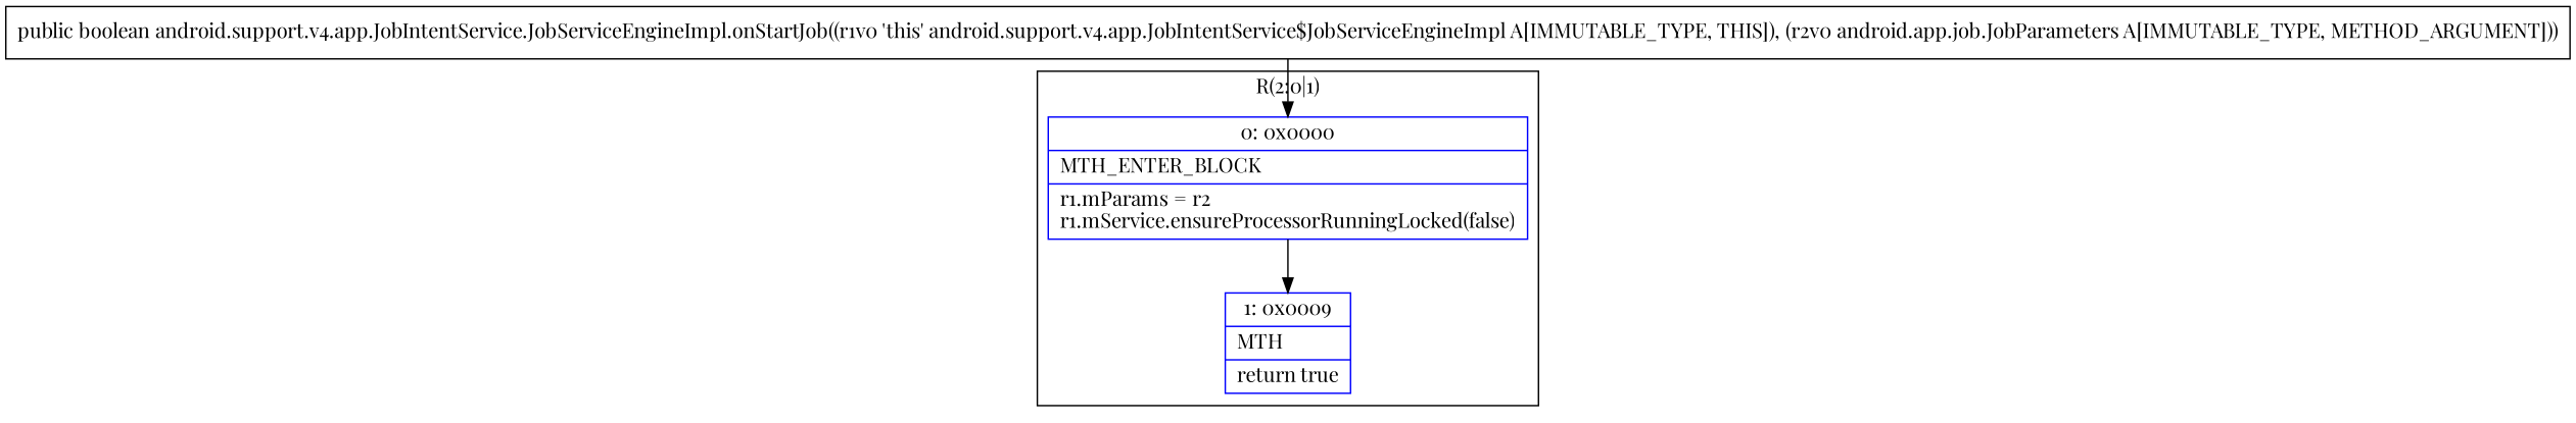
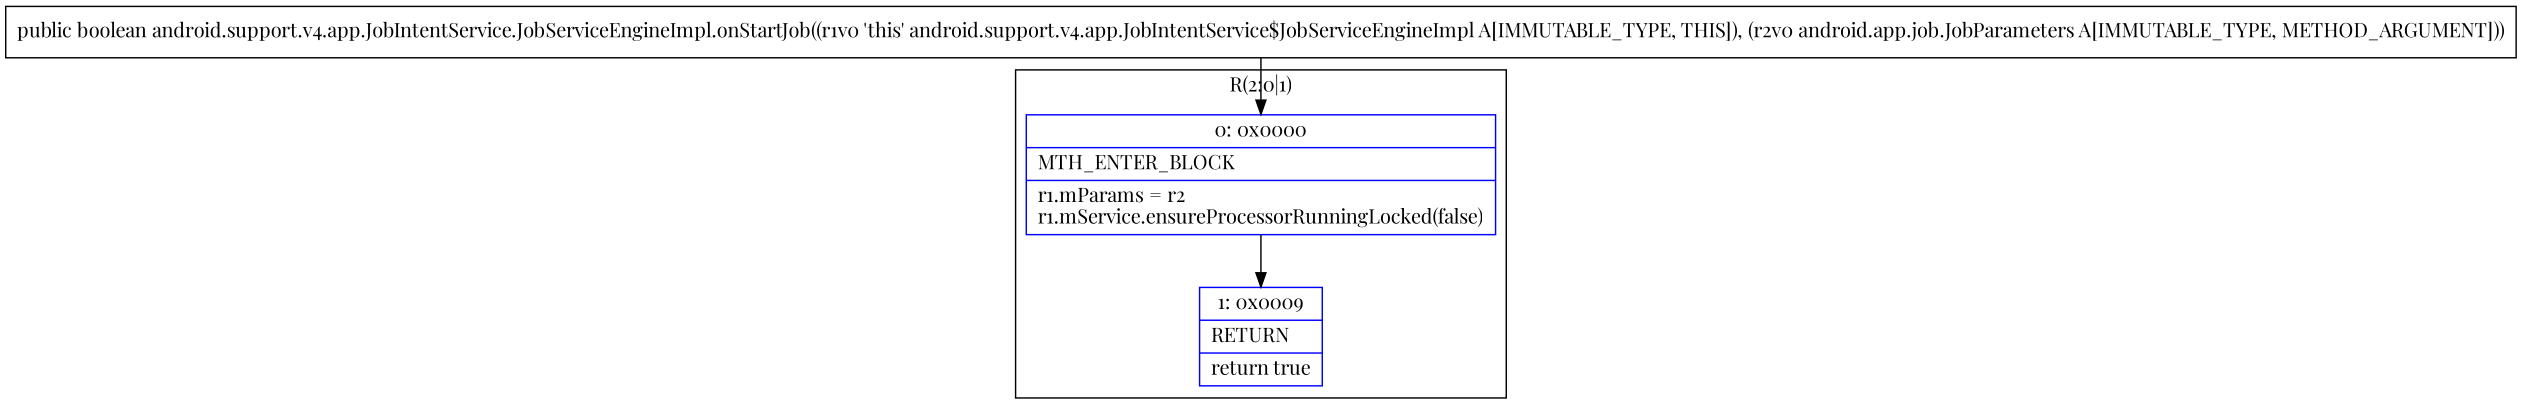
  digraph {
    fontname="Playfair Display"
    node [color=blue shape=record fontname="Playfair Display"]
    edge [fontname="Playfair Display"]
    n1 [label="{0\:\ 0x0000|MTH_ENTER_BLOCK\l|r1.mParams = r2\lr1.mService.ensureProcessorRunningLocked(false)\l}"]
-   n2 [label="{1\:\ 0x0009|MTH\l|return true\l}"]
+   n2 [label="{1\:\ 0x0009|RETURN\l|return true\l}"]
    n3 [label="{public boolean android.support.v4.app.JobIntentService.JobServiceEngineImpl.onStartJob((r1v0 'this' android.support.v4.app.JobIntentService$JobServiceEngineImpl A[IMMUTABLE_TYPE, THIS]), (r2v0 android.app.job.JobParameters A[IMMUTABLE_TYPE, METHOD_ARGUMENT])) }" color=""]
    subgraph cluster_1 {
      label="R(2:0|1)"
      n1
      n2
    }
    n1 -> n2
    n3 -> n1
  }
